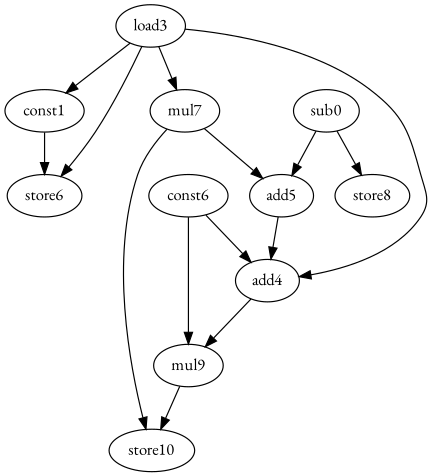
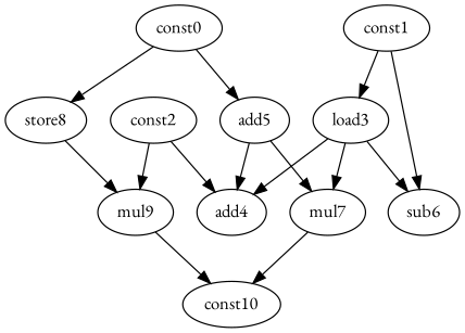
  digraph {
    fontname="EB Garamond"
    node [fontname="EB Garamond" opcode=const]
    edge [fontname="EB Garamond" operand=0]
    add5 [opcode=add]
-   const0 [label=sub0]
+   const0
    n3 [label=store8 opcode=sub]
    add4 [opcode=add]
    mul7 [opcode=mul]
    mul9 [opcode=mul]
    load3 [opcode=load]
    const1
-   sub6 [opcode=sub label=store6]
-   const2 [label=const6]
-   store10 [opcode=store]
+   sub6 [opcode=sub]
+   const2
+   store10 [opcode=store label=const10]
    add5 -> add4 [operand=1]
-   mul7 -> add5 [operand=1]
+   add5 -> mul7 [operand=1]
    const0 -> add5
    const0 -> n3
-   add4 -> mul9
+   n3 -> mul9
    mul7 -> store10 [operand=1]
    mul9 -> store10
    load3 -> add4 [operand=1]
    load3 -> mul7
    load3 -> sub6 [operand=1]
-   load3 -> const1
+   const1 -> load3
    const1 -> sub6
    const2 -> add4
    const2 -> mul9 [operand=1]
  }
